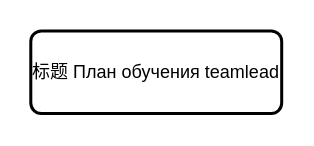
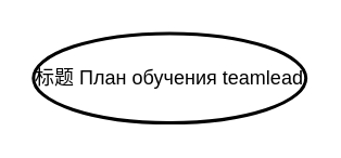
  <mxCell id="0" />
  <mxCell id="1" parent="0" />
- <mxCell id="2" value="标题 План обучения teamlead" style="rounded=1;absoluteArcSize=1;arcSize=14;whiteSpace=wrap;strokeWidth=2;" vertex="1" parent="1"><mxGeometry x="20" y="20" width="167" height="55" as="geometry" /></mxCell>
+ <mxCell id="2" value="标题 План обучения teamlead" style="ellipse;absoluteArcSize=1;arcSize=14;whiteSpace=wrap;strokeWidth=2;" vertex="1" parent="1"><mxGeometry x="20" y="20" width="167" height="55" as="geometry" /></mxCell>
